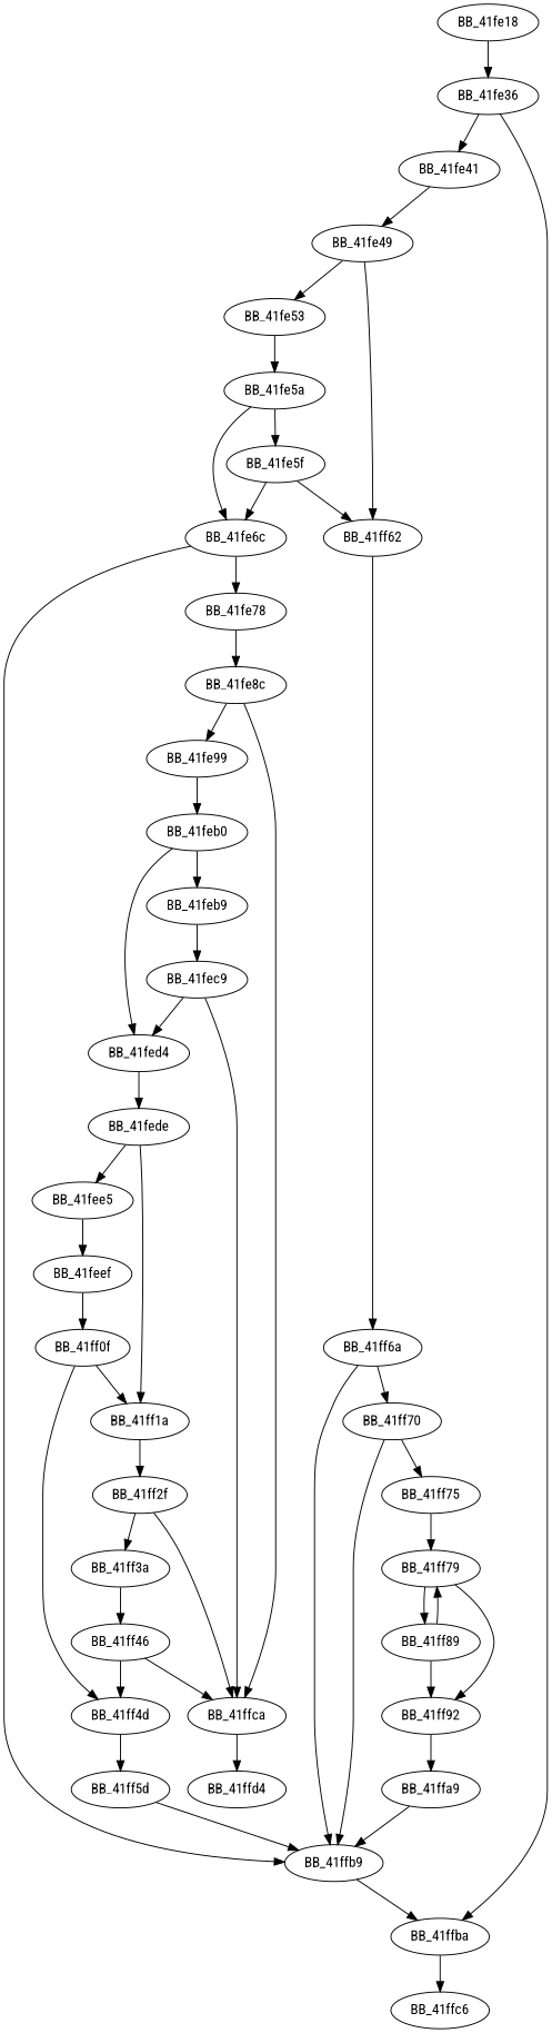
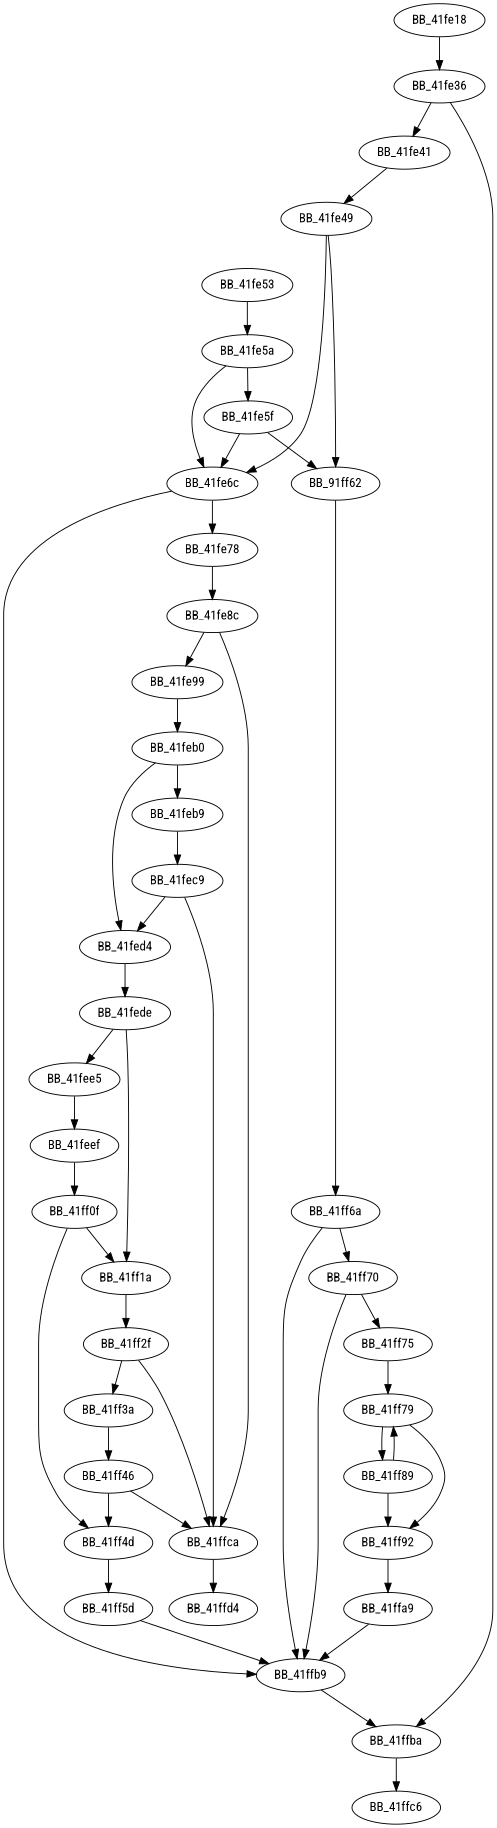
  digraph {
    fontname="Roboto Condensed"
    node [fontname="Roboto Condensed"]
    edge [fontname="Roboto Condensed"]
    BB_41fe18
    BB_41fe36
    BB_41fe41
    BB_41ffba
    BB_41fe49
    BB_41ffc6
    BB_41fe53
-   BB_41ff62
+   BB_41ff62 [label=BB_91ff62]
    BB_41fe5a
    BB_41ff6a
    BB_41fe5f
    BB_41fe6c
    BB_41ffb9
    BB_41ff70
    BB_41fe78
    BB_41fe8c
    BB_41fe99
    BB_41ffca
    BB_41feb0
    BB_41ffd4
    BB_41feb9
    BB_41fed4
    BB_41fec9
    BB_41fede
    BB_41fee5
    BB_41ff1a
    BB_41feef
    BB_41ff2f
    BB_41ff0f
    BB_41ff3a
    BB_41ff4d
    BB_41ff46
    BB_41ff5d
    BB_41ff75
    BB_41ff79
    BB_41ff89
    BB_41ff92
    BB_41ffa9
    BB_41fe18 -> BB_41fe36
    BB_41fe36 -> BB_41fe41
    BB_41fe36 -> BB_41ffba
    BB_41fe41 -> BB_41fe49
    BB_41ffba -> BB_41ffc6
-   BB_41fe49 -> BB_41fe53
+   BB_41fe49 -> BB_41fe6c
    BB_41fe49 -> BB_41ff62
    BB_41fe53 -> BB_41fe5a
    BB_41ff62 -> BB_41ff6a
    BB_41fe5a -> BB_41fe5f
    BB_41fe5a -> BB_41fe6c
    BB_41ff6a -> BB_41ffb9
    BB_41ff6a -> BB_41ff70
    BB_41fe5f -> BB_41ff62
    BB_41fe5f -> BB_41fe6c
    BB_41fe6c -> BB_41ffb9
    BB_41fe6c -> BB_41fe78
    BB_41ffb9 -> BB_41ffba
    BB_41ff70 -> BB_41ffb9
    BB_41ff70 -> BB_41ff75
    BB_41fe78 -> BB_41fe8c
    BB_41fe8c -> BB_41fe99
    BB_41fe8c -> BB_41ffca
    BB_41fe99 -> BB_41feb0
    BB_41ffca -> BB_41ffd4
    BB_41feb0 -> BB_41feb9
    BB_41feb0 -> BB_41fed4
    BB_41feb9 -> BB_41fec9
    BB_41fed4 -> BB_41fede
    BB_41fec9 -> BB_41ffca
    BB_41fec9 -> BB_41fed4
    BB_41fede -> BB_41fee5
    BB_41fede -> BB_41ff1a
    BB_41fee5 -> BB_41feef
    BB_41ff1a -> BB_41ff2f
    BB_41feef -> BB_41ff0f
    BB_41ff2f -> BB_41ffca
    BB_41ff2f -> BB_41ff3a
    BB_41ff0f -> BB_41ff1a
    BB_41ff0f -> BB_41ff4d
    BB_41ff3a -> BB_41ff46
    BB_41ff4d -> BB_41ff5d
    BB_41ff46 -> BB_41ffca
    BB_41ff46 -> BB_41ff4d
    BB_41ff5d -> BB_41ffb9
    BB_41ff75 -> BB_41ff79
    BB_41ff79 -> BB_41ff89
    BB_41ff79 -> BB_41ff92
    BB_41ff89 -> BB_41ff79
    BB_41ff89 -> BB_41ff92
    BB_41ff92 -> BB_41ffa9
    BB_41ffa9 -> BB_41ffb9
  }
